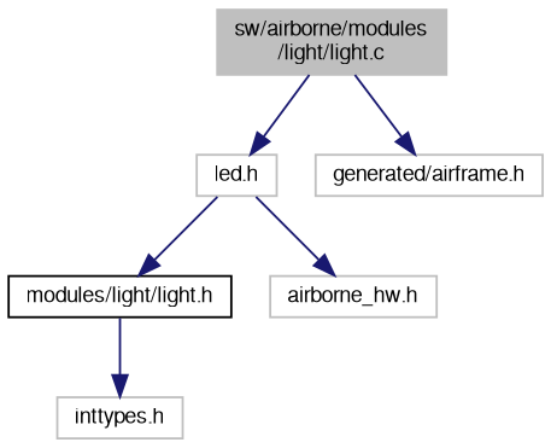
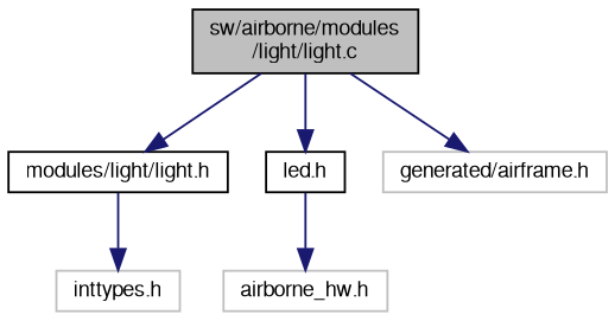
  digraph {
    node [color=black fillcolor=white fontname=FreeSans fontsize=10 shape=record style=filled]
    edge [color=midnightblue fontname=FreeSans fontsize=10 labelfontname=FreeSans labelfontsize=10 style=solid]
-   n1 [color=grey75 fillcolor=grey75 fontcolor=black height=0.2 label="sw/airborne/modules\l/light/light.c" width=0.4]
+   n1 [fillcolor=grey75 fontcolor=black height=0.2 label="sw/airborne/modules\l/light/light.c" width=0.4]
    n2 [height=0.2 label="modules/light/light.h" width=0.4]
-   n3 [color=grey75 height=0.2 label="led.h" width=0.4]
+   n3 [height=0.2 label="led.h" width=0.4]
    n4 [color=grey75 height=0.2 label="generated/airframe.h" width=0.4]
    n5 [color=grey75 height=0.2 label="inttypes.h" width=0.4]
    n6 [color=grey75 height=0.2 label="airborne_hw.h" width=0.4]
-   n3 -> n2
+   n1 -> n2
    n1 -> n3
    n1 -> n4
    n2 -> n5
    n3 -> n6
  }
